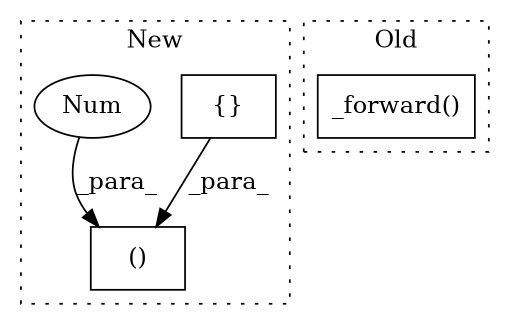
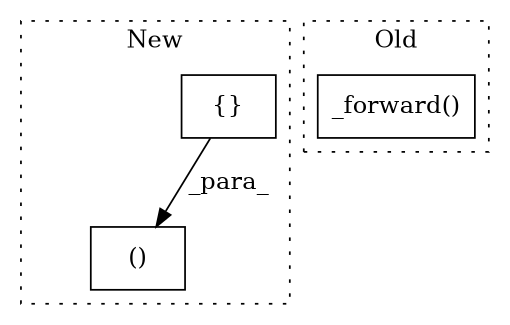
  digraph {
    node [shape=box]
    n1 [a=95 l="2,1" label="{}" s="11033,11034"]
    n2 [a=54 l=3 label="()" s=11035]
-   n3 [a=76 l=1 label=Num s=11037 shape=ellipse]
    n4 [a=75 l="14,12" label="_forward()" s="12176,12196"]
    subgraph cluster_1 {
      label=New
      style=dotted
      n1
      n2
-     n3
    }
    subgraph cluster_2 {
      label=Old
      style=dotted
      n4
    }
    n1 -> n2 [label=_para_]
-   n3 -> n2 [label=_para_]
  }
